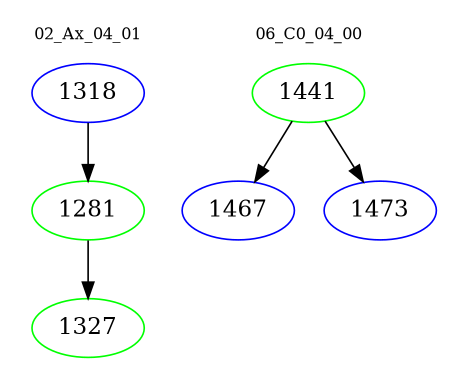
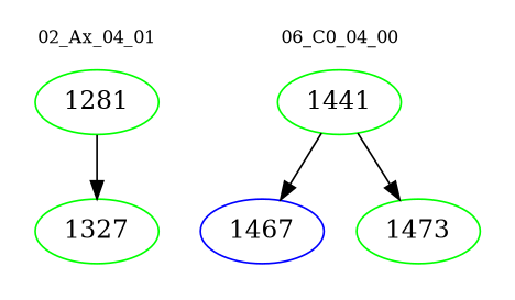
  digraph {
    node [color=blue]
    edge [color=black]
-   n1 [label=1318]
    n2 [color=green label=1281]
    n3 [color=green label=1327]
    n4 [label=1467]
    n5 [color=green label=1441]
-   n6 [label=1473]
+   n6 [color=green label=1473]
    subgraph cluster_1 {
      color=white
      fontsize=10
      label="02_Ax_04_01"
-     n1
      n2
      n3
    }
    subgraph cluster_2 {
      color=white
      fontsize=10
      label="06_C0_04_00"
      n4
      n5
      n6
    }
-   n1 -> n2
    n2 -> n3
    n5 -> n4
    n5 -> n6
  }
